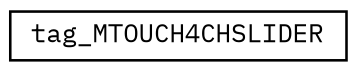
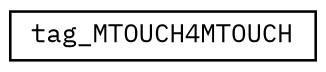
  digraph {
    rankdir=LR
    fontname="IBM Plex Mono"
-   n1 [color=black fillcolor=white fontname="IBM Plex Mono" fontsize=10 height=0.2 label=tag_MTOUCH4CHSLIDER shape=record style=filled width=0.4]
+   n1 [color=black fillcolor=white fontname="IBM Plex Mono" fontsize=10 height=0.2 label=tag_MTOUCH4MTOUCH shape=record style=filled width=0.4]
  }
